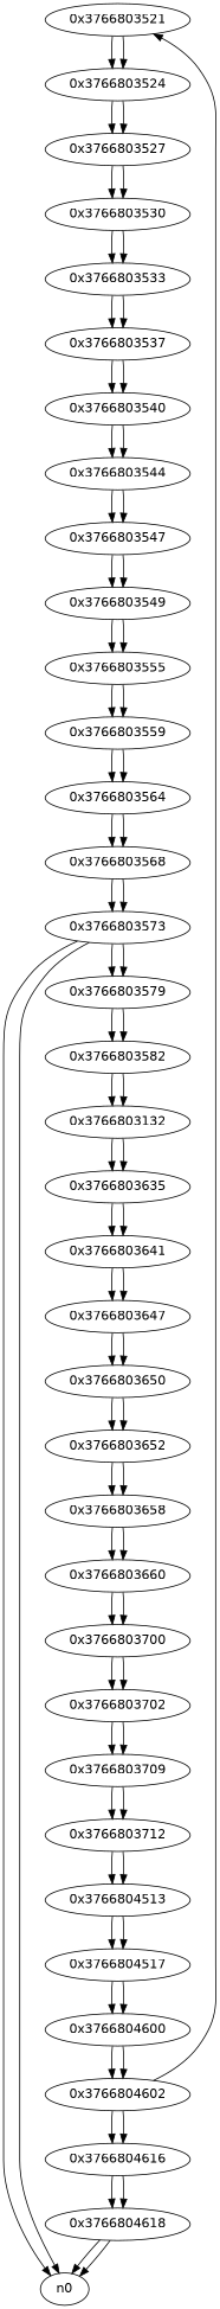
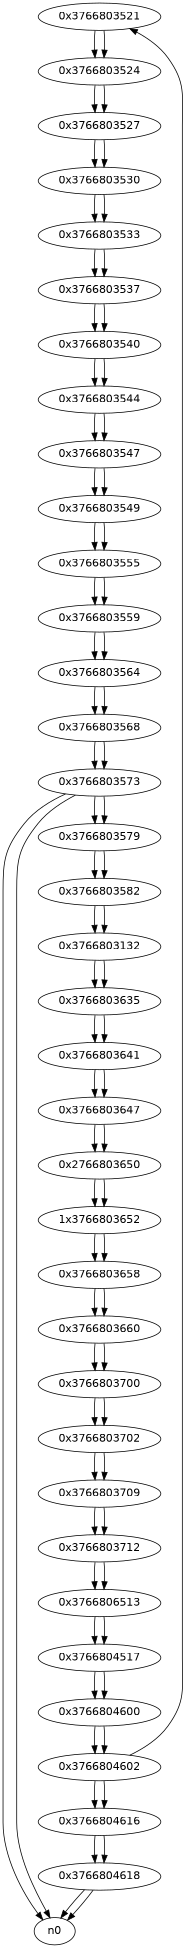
  digraph {
    fontname="DejaVu Sans"
    node [fontname="DejaVu Sans"]
    edge [fontname="DejaVu Sans"]
    n1 [label="0x3766803521"]
    n2 [label="0x3766803524"]
    n3 [label="0x3766803527"]
    n4 [label="0x3766803530"]
    n5 [label="0x3766803533"]
    n6 [label="0x3766803537"]
    n7 [label="0x3766803540"]
    n8 [label="0x3766803544"]
    n9 [label="0x3766803547"]
    n10 [label="0x3766803549"]
    n11 [label="0x3766803555"]
    n12 [label="0x3766803559"]
    n13 [label="0x3766803564"]
    n14 [label="0x3766803568"]
    n15 [label="0x3766803573"]
    n16 [label="0x3766803579"]
    n0
    n17 [label="0x3766803582"]
    n18 [label="0x3766803132"]
    n19 [label="0x3766803635"]
    n20 [label="0x3766803641"]
    n21 [label="0x3766803647"]
-   n22 [label="0x3766803650"]
-   n23 [label="0x3766803652"]
+   n22 [label="0x2766803650"]
+   n23 [label="1x3766803652"]
    n24 [label="0x3766803658"]
    n25 [label="0x3766803660"]
    n26 [label="0x3766803700"]
    n27 [label="0x3766803702"]
    n28 [label="0x3766803709"]
    n29 [label="0x3766803712"]
-   n30 [label="0x3766804513"]
+   n30 [label="0x3766806513"]
    n31 [label="0x3766804517"]
    n32 [label="0x3766804600"]
    n33 [label="0x3766804602"]
    n34 [label="0x3766804616"]
    n35 [label="0x3766804618"]
    n1 -> n2
    n1 -> n2
    n2 -> n3
    n2 -> n3
    n3 -> n4
    n3 -> n4
    n4 -> n5
    n4 -> n5
    n5 -> n6
    n5 -> n6
    n6 -> n7
    n6 -> n7
    n7 -> n8
    n7 -> n8
    n8 -> n9
    n8 -> n9
    n9 -> n10
    n9 -> n10
    n10 -> n11
    n10 -> n11
    n11 -> n12
    n11 -> n12
    n12 -> n13
    n12 -> n13
    n13 -> n14
    n13 -> n14
    n14 -> n15
    n14 -> n15
    n15 -> n16
    n15 -> n16
    n15 -> n0
    n15 -> n0
    n16 -> n17
    n16 -> n17
    n17 -> n18
    n17 -> n18
    n18 -> n19
    n18 -> n19
    n19 -> n20
    n19 -> n20
    n20 -> n21
    n20 -> n21
    n21 -> n22
    n21 -> n22
    n22 -> n23
    n22 -> n23
    n23 -> n24
    n23 -> n24
    n24 -> n25
    n24 -> n25
    n25 -> n26
    n25 -> n26
    n26 -> n27
    n26 -> n27
    n27 -> n28
    n27 -> n28
    n28 -> n29
    n28 -> n29
    n29 -> n30
    n29 -> n30
    n30 -> n31
    n30 -> n31
    n31 -> n32
    n31 -> n32
    n32 -> n33
    n32 -> n33
    n33 -> n1
    n33 -> n34
    n33 -> n34
    n34 -> n35
    n34 -> n35
    n35 -> n0
    n35 -> n0
  }
